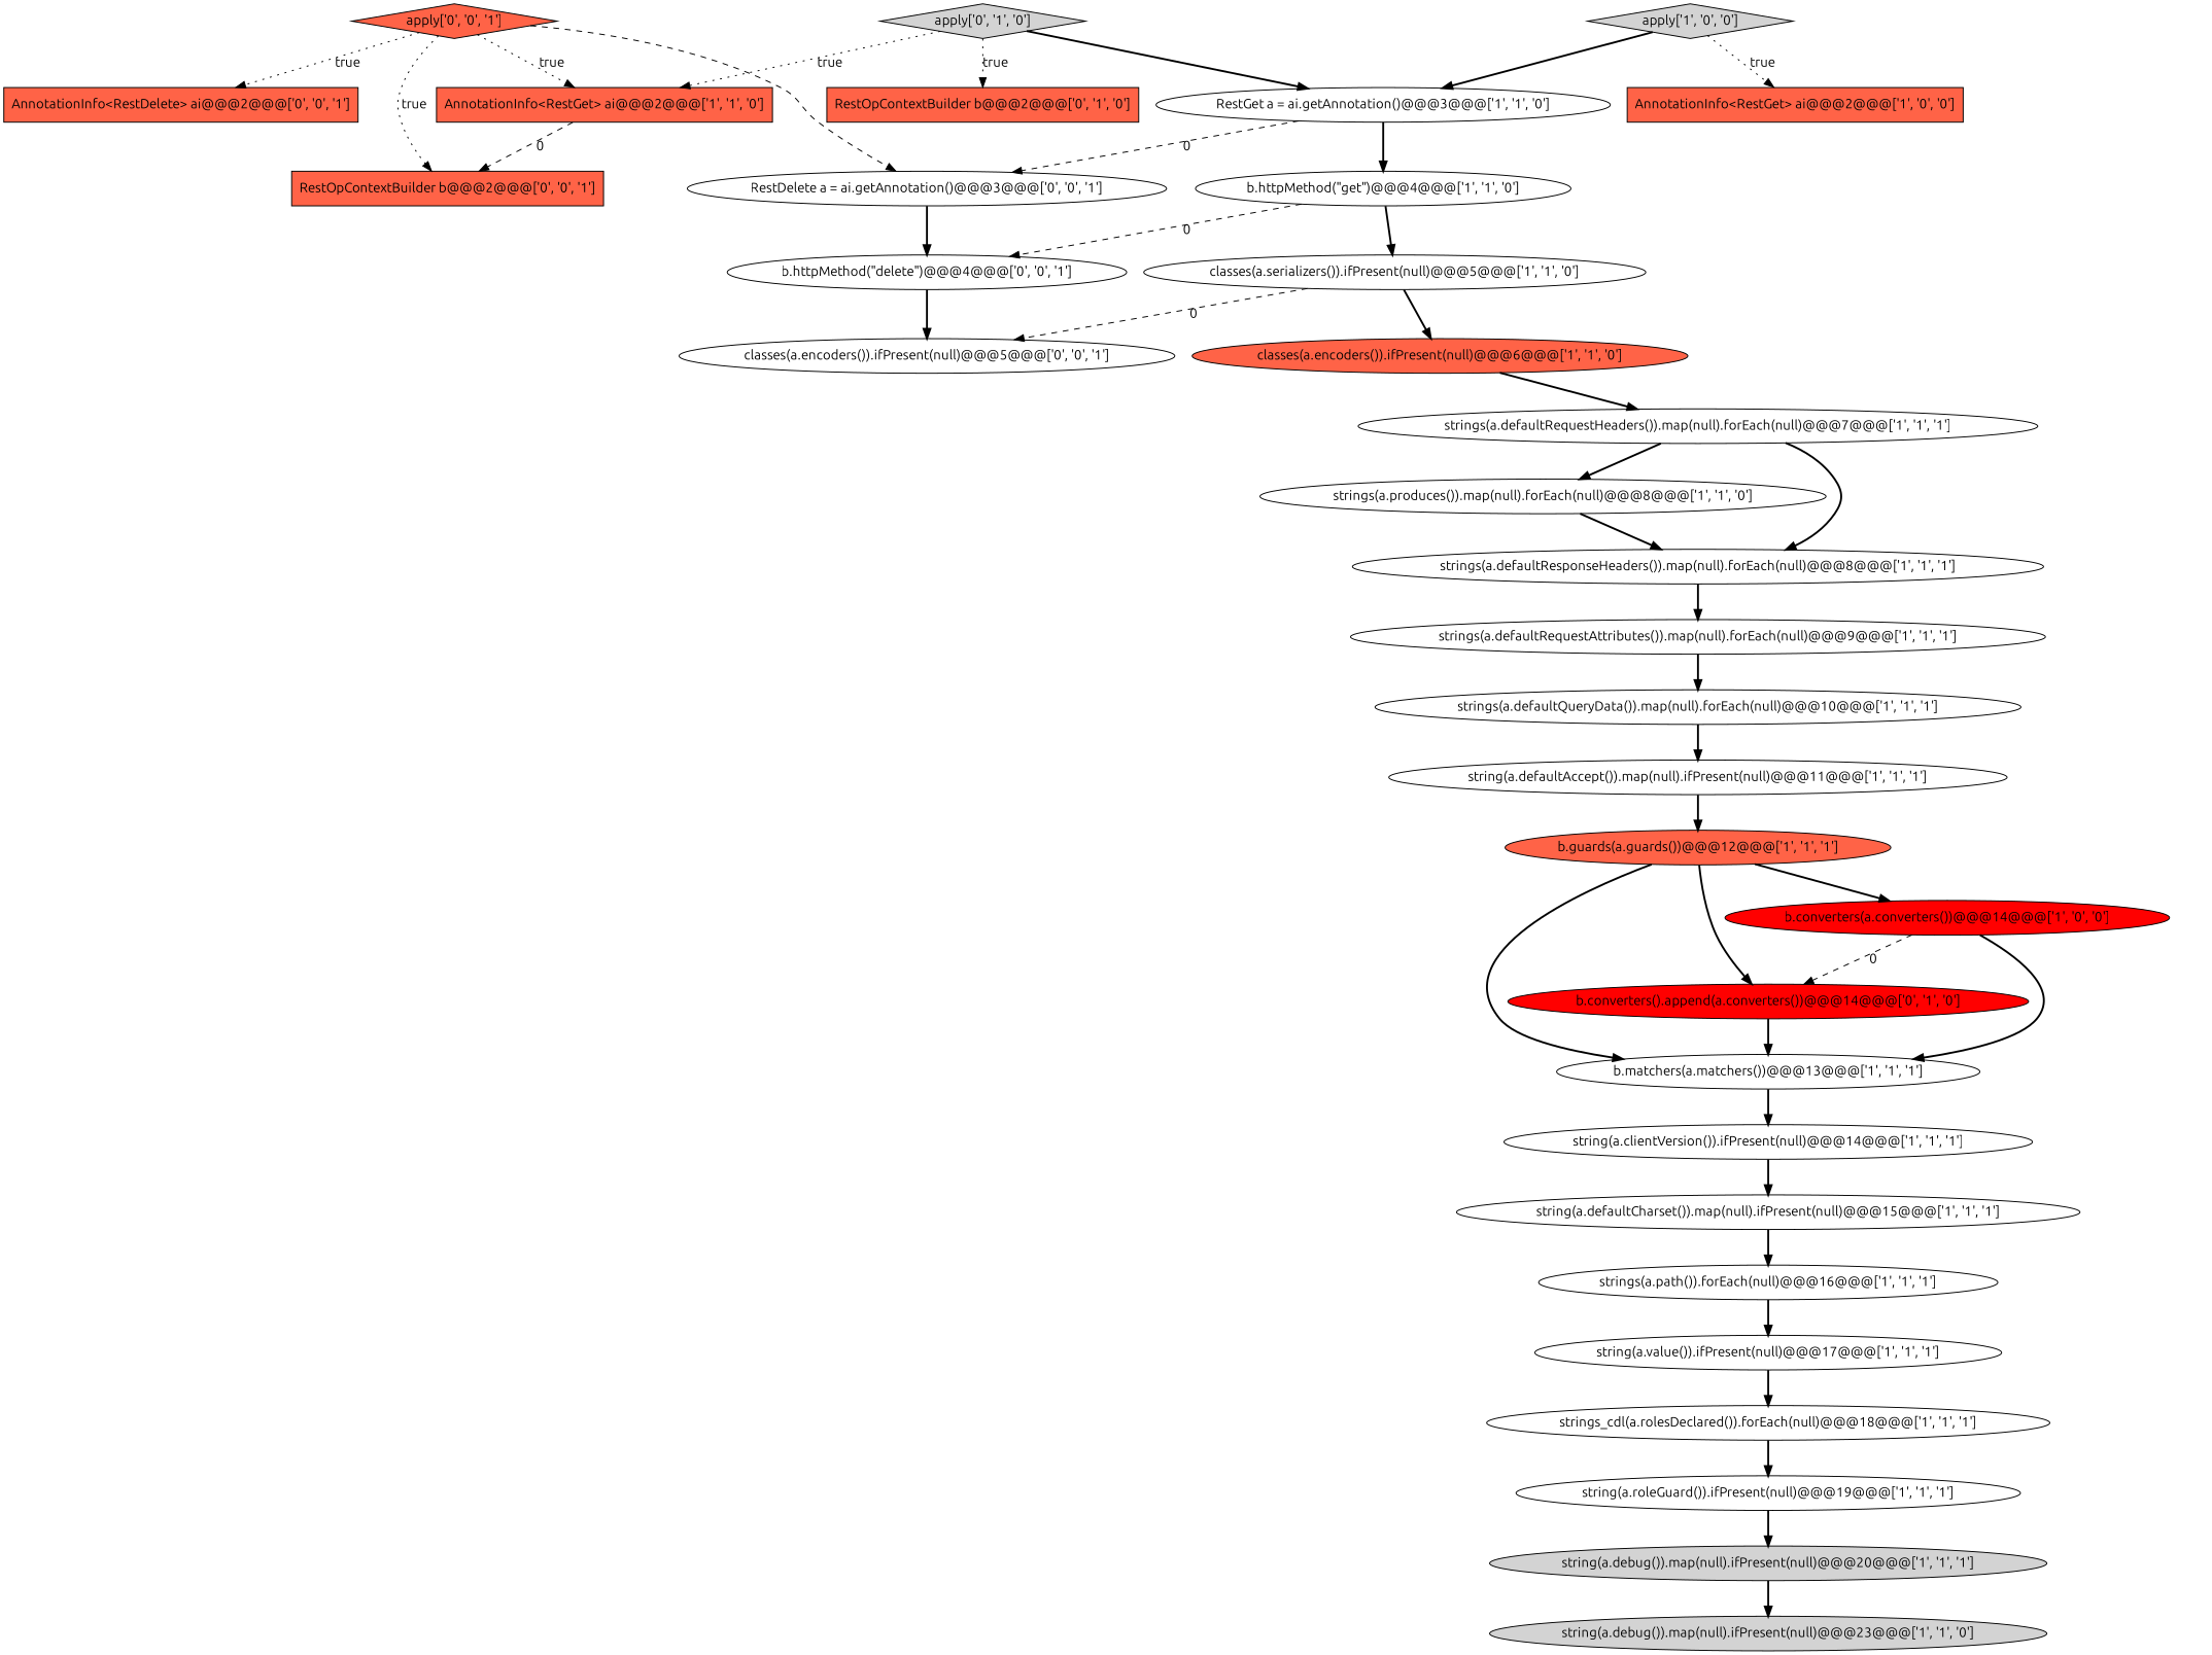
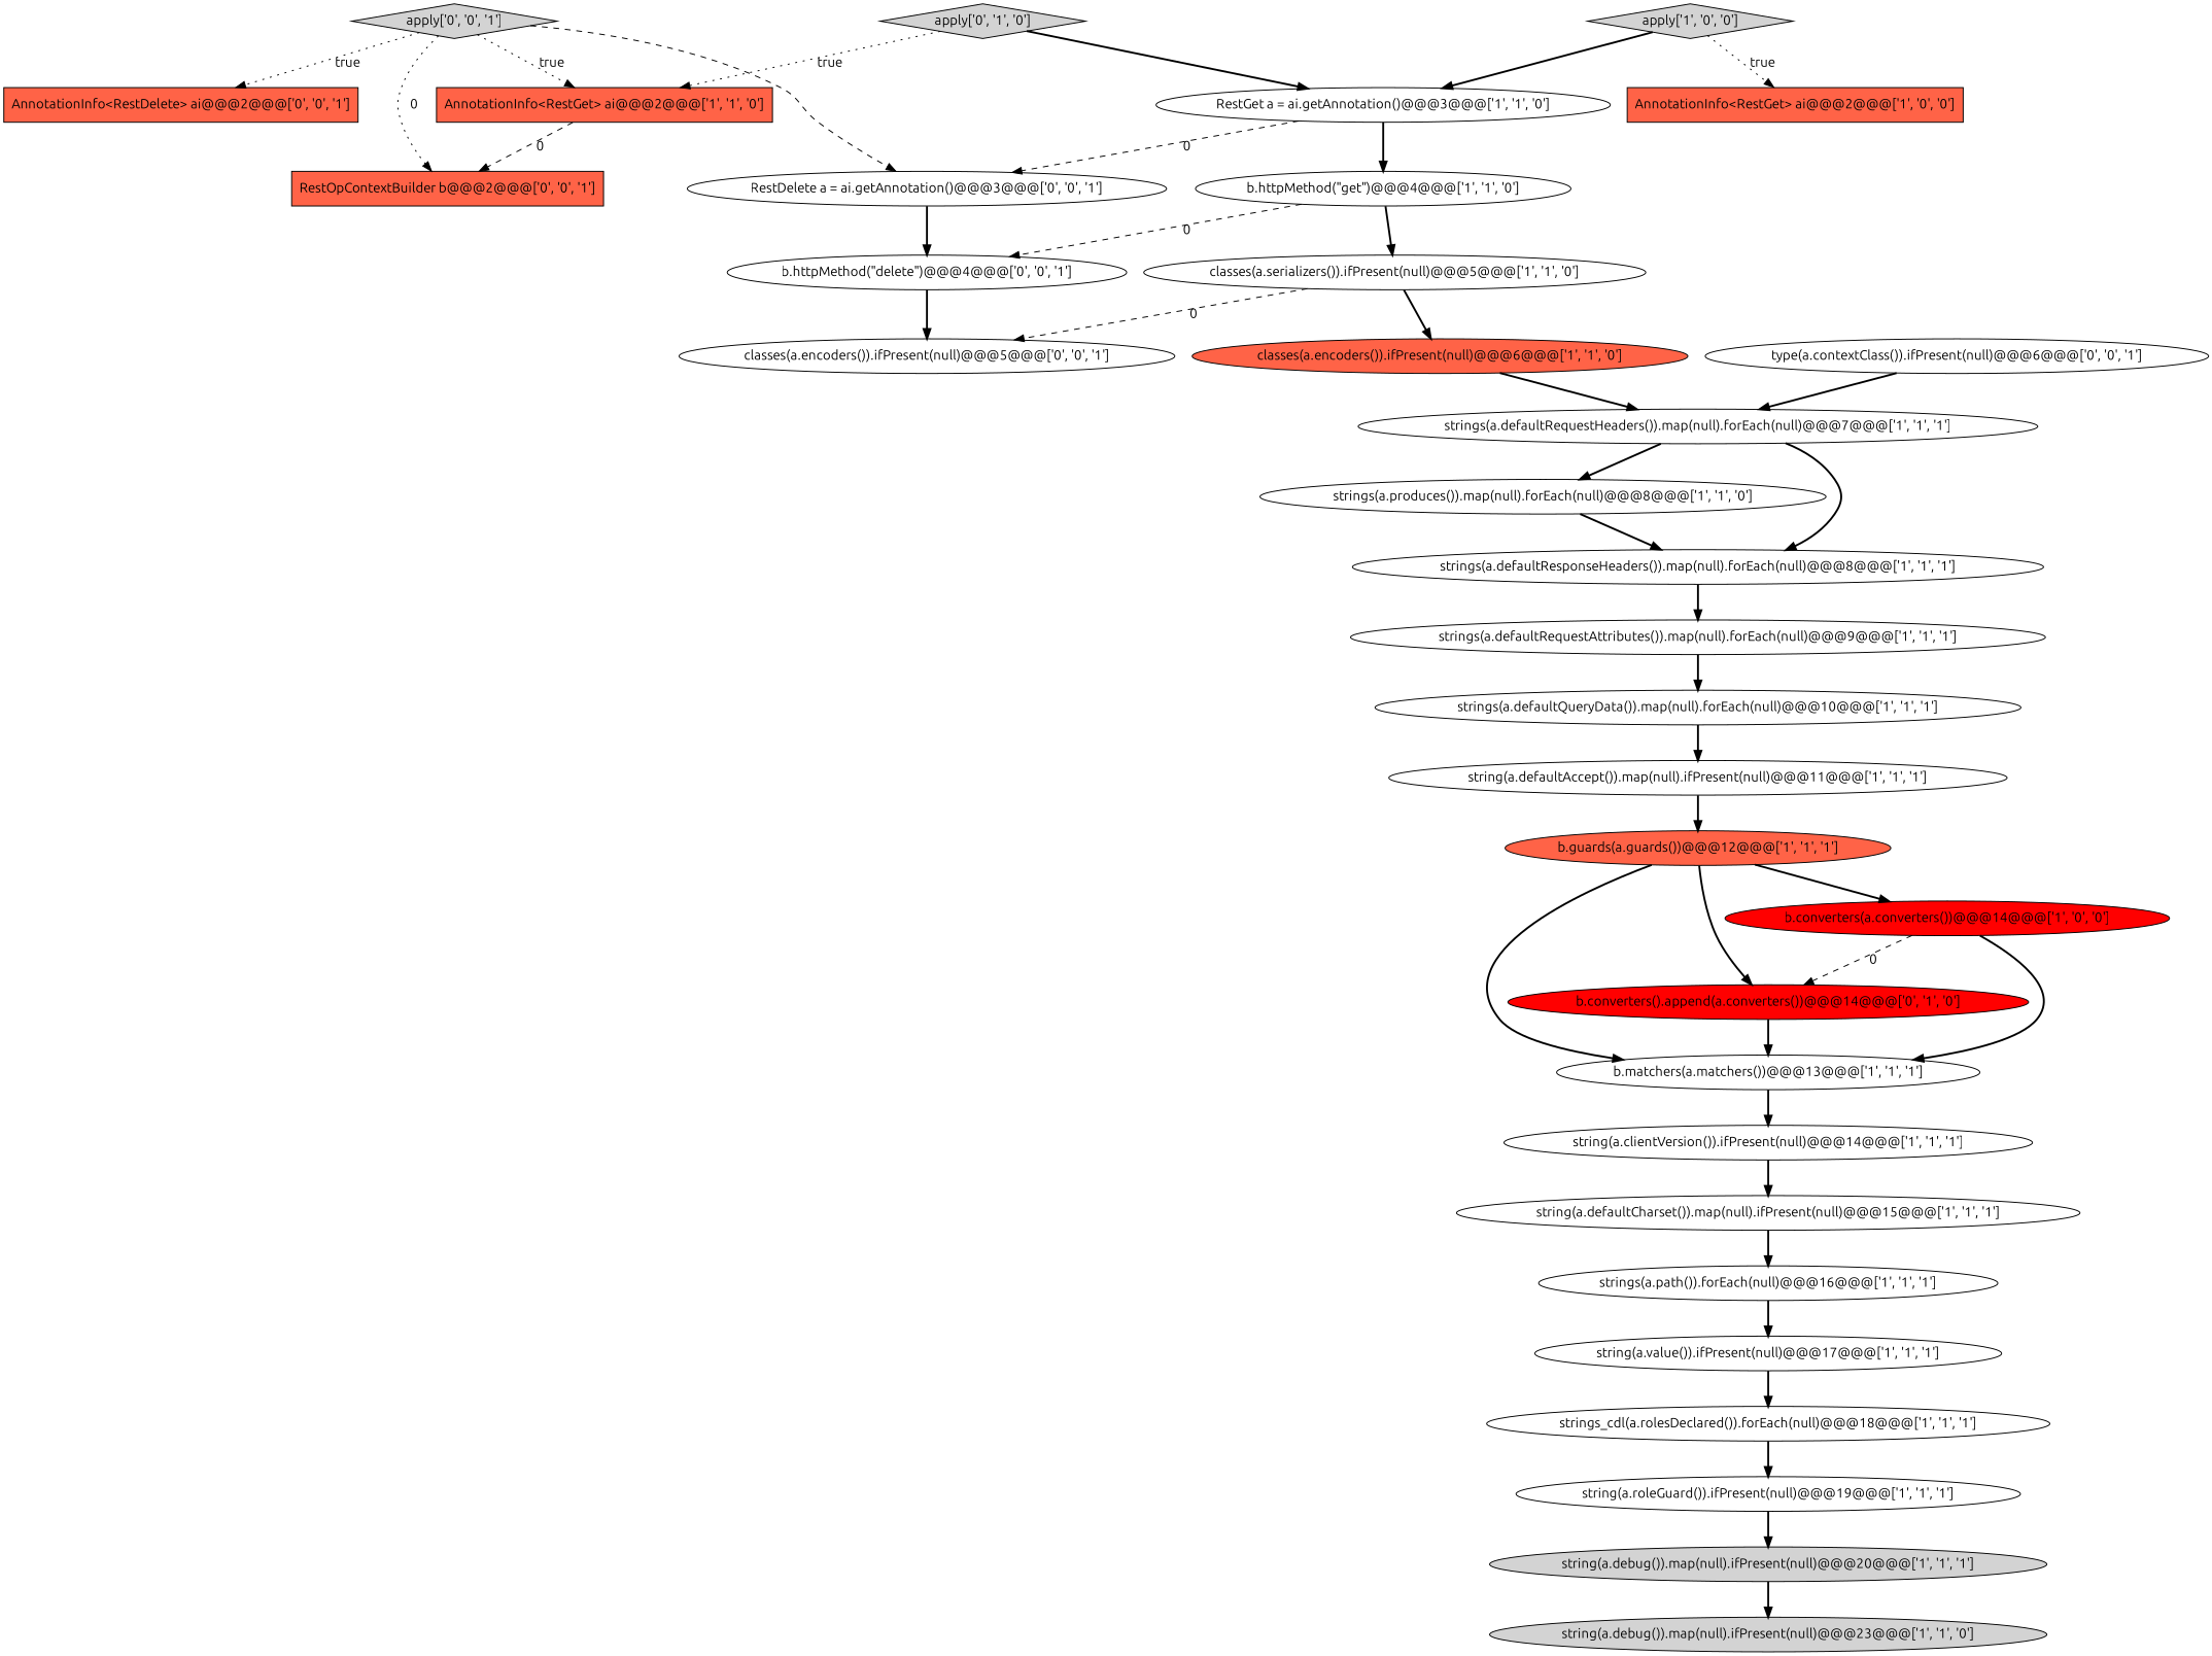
  digraph {
    fontname=Ubuntu
    node [fillcolor=white fontname=Ubuntu shape=ellipse style=filled]
    edge [fontname=Ubuntu style=bold]
    n1 [fillcolor=lightgray label="string(a.debug()).map(null).ifPresent(null)@@@20@@@['1', '1', '1']"]
    n2 [fillcolor=lightgray label="string(a.debug()).map(null).ifPresent(null)@@@23@@@['1', '1', '0']"]
    n3 [label="string(a.value()).ifPresent(null)@@@17@@@['1', '1', '1']"]
    n4 [label="strings_cdl(a.rolesDeclared()).forEach(null)@@@18@@@['1', '1', '1']"]
    n5 [label="string(a.roleGuard()).ifPresent(null)@@@19@@@['1', '1', '1']"]
    n6 [label="string(a.defaultCharset()).map(null).ifPresent(null)@@@15@@@['1', '1', '1']"]
    n7 [label="strings(a.path()).forEach(null)@@@16@@@['1', '1', '1']"]
    n8 [fillcolor=tomato label="classes(a.encoders()).ifPresent(null)@@@6@@@['1', '1', '0']"]
    n9 [label="strings(a.defaultRequestHeaders()).map(null).forEach(null)@@@7@@@['1', '1', '1']"]
    n10 [label="strings(a.produces()).map(null).forEach(null)@@@8@@@['1', '1', '0']"]
    n11 [label="strings(a.defaultResponseHeaders()).map(null).forEach(null)@@@8@@@['1', '1', '1']"]
    n12 [label="b.matchers(a.matchers())@@@13@@@['1', '1', '1']"]
    n13 [label="string(a.clientVersion()).ifPresent(null)@@@14@@@['1', '1', '1']"]
    n14 [label="b.httpMethod(\"get\")@@@4@@@['1', '1', '0']"]
    n15 [label="classes(a.serializers()).ifPresent(null)@@@5@@@['1', '1', '0']"]
    n16 [label="b.httpMethod(\"delete\")@@@4@@@['0', '0', '1']"]
    n17 [label="classes(a.encoders()).ifPresent(null)@@@5@@@['0', '0', '1']"]
    n18 [label="strings(a.defaultRequestAttributes()).map(null).forEach(null)@@@9@@@['1', '1', '1']"]
    n19 [label="RestGet a = ai.getAnnotation()@@@3@@@['1', '1', '0']"]
    n20 [label="RestDelete a = ai.getAnnotation()@@@3@@@['0', '0', '1']"]
-   n21 [fillcolor=tomato label="RestOpContextBuilder b@@@2@@@['0', '1', '0']" shape=box]
    n22 [fillcolor=lightgray label="apply['0', '1', '0']" shape=diamond]
    n23 [fillcolor=tomato label="AnnotationInfo<RestGet> ai@@@2@@@['1', '1', '0']" shape=box]
    n24 [fillcolor=tomato label="RestOpContextBuilder b@@@2@@@['0', '0', '1']" shape=box]
    n25 [label="strings(a.defaultQueryData()).map(null).forEach(null)@@@10@@@['1', '1', '1']"]
    n26 [label="string(a.defaultAccept()).map(null).ifPresent(null)@@@11@@@['1', '1', '1']"]
    n27 [fillcolor=red label="b.converters().append(a.converters())@@@14@@@['0', '1', '0']"]
    n28 [fillcolor=tomato label="AnnotationInfo<RestDelete> ai@@@2@@@['0', '0', '1']" shape=box]
-   n29 [fillcolor=tomato label="apply['0', '0', '1']" shape=diamond]
+   n29 [fillcolor=lightgray label="apply['0', '0', '1']" shape=diamond]
    n30 [fillcolor=tomato label="b.guards(a.guards())@@@12@@@['1', '1', '1']"]
    n31 [fillcolor=red label="b.converters(a.converters())@@@14@@@['1', '0', '0']"]
    n32 [fillcolor=lightgray label="apply['1', '0', '0']" shape=diamond]
    n33 [fillcolor=tomato label="AnnotationInfo<RestGet> ai@@@2@@@['1', '0', '0']" shape=box]
+   n34 [label="type(a.contextClass()).ifPresent(null)@@@6@@@['0', '0', '1']"]
    n1 -> n2
    n3 -> n4
    n4 -> n5
    n5 -> n1
    n6 -> n7
    n7 -> n3
    n8 -> n9
    n9 -> n10
    n9 -> n11
    n10 -> n11
    n11 -> n18
    n12 -> n13
    n13 -> n6
    n14 -> n15
    n14 -> n16 [label=0 style=dashed]
    n15 -> n8
    n15 -> n17 [label=0 style=dashed]
    n16 -> n17
    n18 -> n25
    n19 -> n14
    n19 -> n20 [label=0 style=dashed]
    n20 -> n16
    n22 -> n19
-   n22 -> n21 [label=true style=dotted]
    n22 -> n23 [label=true style=dotted]
    n23 -> n24 [label=0 style=dashed]
    n25 -> n26
    n26 -> n30
    n27 -> n12
    n29 -> n20 [style=dashed]
    n29 -> n23 [label=true style=dotted]
-   n29 -> n24 [label=true style=dotted]
+   n29 -> n24 [label=0 style=dotted]
    n29 -> n28 [label=true style=dotted]
    n30 -> n12
    n30 -> n27
    n30 -> n31
    n31 -> n12
    n31 -> n27 [label=0 style=dashed]
    n32 -> n19
    n32 -> n33 [label=true style=dotted]
+   n34 -> n9
  }
